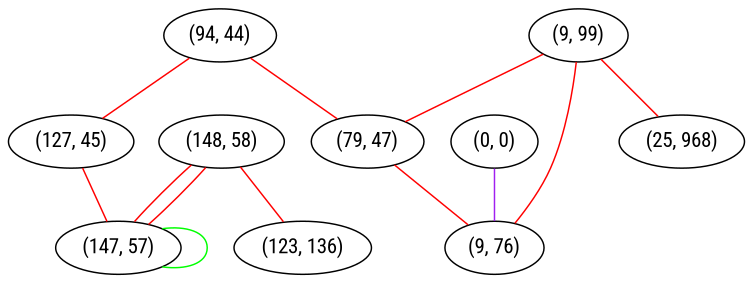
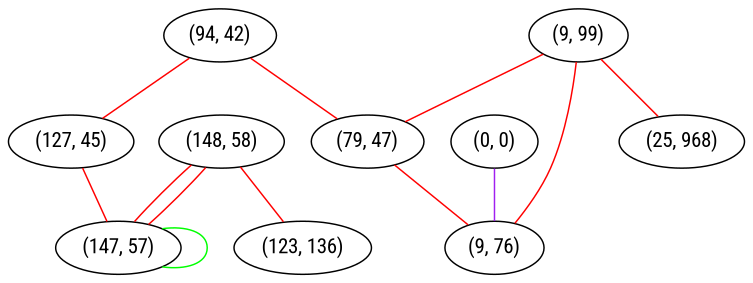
  graph {
    fontname="Roboto Condensed"
    node [fontname="Roboto Condensed"]
    edge [color=red fontname="Roboto Condensed" weight=1]
-   "(94, 44)"
+   "(94, 44)" [label="(94, 42)"]
    "(127, 45)"
    "(79, 47)"
    "(147, 57)"
    "(9, 76)"
    "(0, 0)"
    "(148, 58)"
    "(123, 136)"
    "(9, 99)"
    n10 [label="(25, 968)"]
    "(94, 44)" -- "(127, 45)"
    "(94, 44)" -- "(79, 47)"
    "(127, 45)" -- "(147, 57)"
    "(79, 47)" -- "(9, 76)"
    "(147, 57)" -- "(147, 57)" [color=green weight=2]
    "(0, 0)" -- "(9, 76)" [color=purple weight=4]
    "(148, 58)" -- "(147, 57)"
    "(148, 58)" -- "(147, 57)"
    "(148, 58)" -- "(123, 136)"
    "(9, 99)" -- "(79, 47)"
    "(9, 99)" -- "(9, 76)"
    "(9, 99)" -- n10
  }
